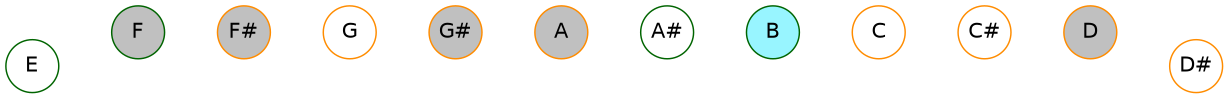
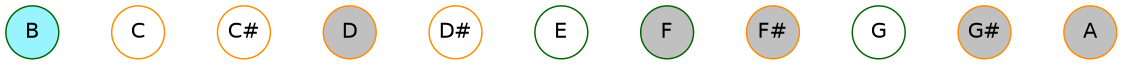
  graph {
    mindist=.1
    rankdir=LR
    node [color=darkorange fillcolor=white fontname=Helvetica margin=0 shape=circle style=filled]
    edge [style=invis]
    E [color=darkgreen]
    F [color=darkgreen fillcolor=gray]
    "F#" [fillcolor=gray]
-   G
+   G [color=darkgreen]
    "G#" [fillcolor=gray]
    A [fillcolor=gray]
-   "A#" [color=darkgreen]
    B [color=darkgreen fillcolor=cadetblue1]
    C
    "C#"
    D [fillcolor=gray]
    "D#"
    subgraph sub_1 {
      E
      F
      "F#"
      G
      "G#"
      A
-     "A#"
      B
      C
      "C#"
      D
      "D#"
    }
    E -- F
    F -- "F#"
    "F#" -- G
    G -- "G#"
    "G#" -- A
-   A -- "A#"
-   "A#" -- B
    B -- C
    C -- "C#"
    "C#" -- D
    D -- "D#"
    "D#" -- E
  }
